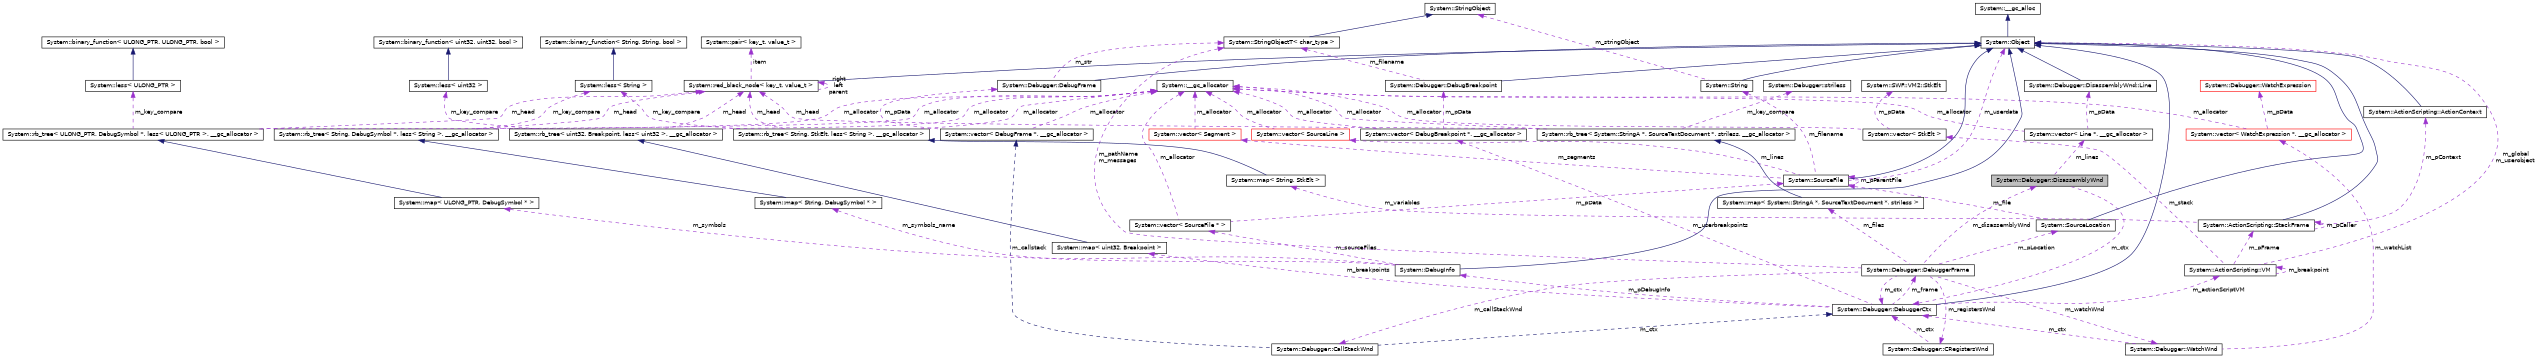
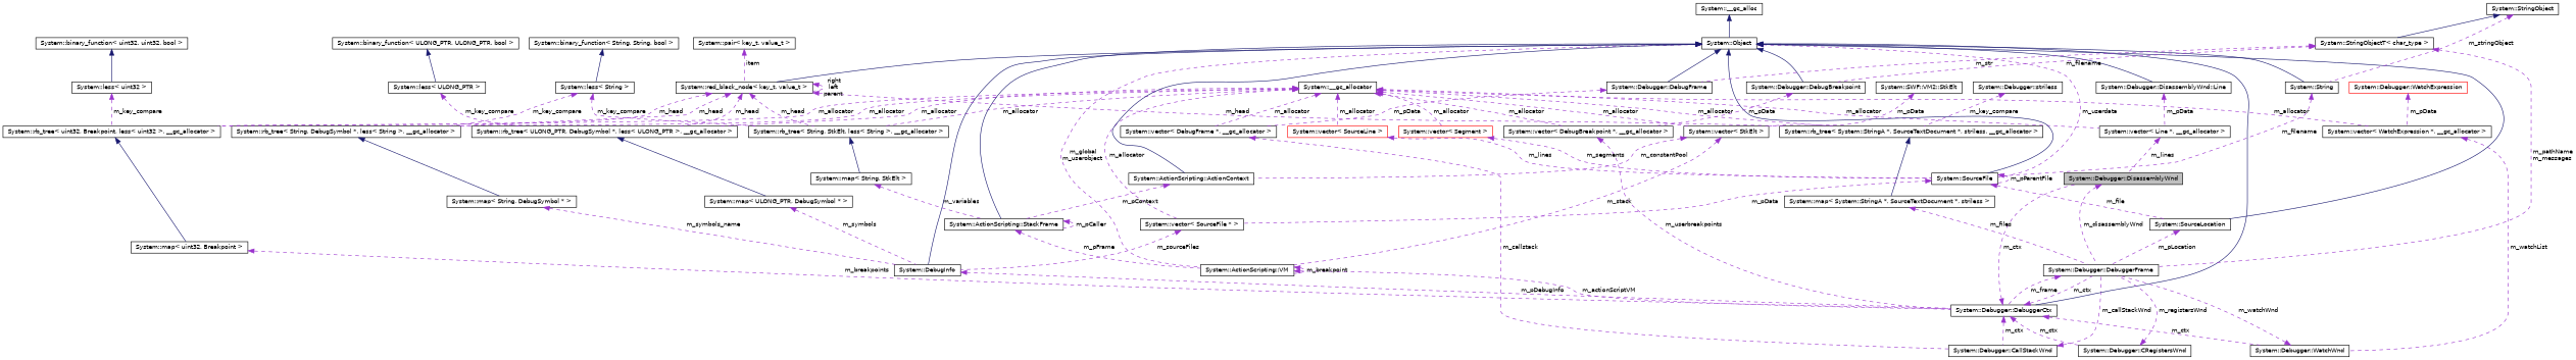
  digraph {
    rankdir=TB
    node [color=black fillcolor=white fontname=Helvetica fontsize=10 shape=record style=filled]
    edge [color=darkorchid3 dir=back fontname=Helvetica fontsize=10 labelfontname=Helvetica labelfontsize=10 style=dashed]
    n1 [fillcolor=grey75 fontcolor=black height=0.2 label="System::Debugger::DisassemblyWnd" width=0.4]
    n2 [height=0.2 label="System::Debugger::DebuggerFrame" width=0.4]
    n3 [height=0.2 label="System::Debugger::DebuggerCtx" width=0.4]
    n4 [height=0.2 label="System::vector\< Line *, __gc_allocator \>" width=0.4]
    n5 [height=0.2 label="System::__gc_allocator" width=0.4]
    n6 [height=0.2 label="System::vector\< DebugBreakpoint *, __gc_allocator \>" width=0.4]
    n7 [height=0.2 label="System::rb_tree\< String, DebugSymbol *, less\< String \>, __gc_allocator \>" width=0.4]
    n8 [height=0.2 label="System::rb_tree\< ULONG_PTR, DebugSymbol *, less\< ULONG_PTR \>, __gc_allocator \>" width=0.4]
    n9 [height=0.2 label="System::vector\< SourceFile * \>" width=0.4]
    n10 [color=red height=0.2 label="System::vector\< Segment \>" width=0.4]
    n11 [color=red height=0.2 label="System::vector\< SourceLine \>" width=0.4]
    n12 [height=0.2 label="System::vector\< StkElt \>" width=0.4]
    n13 [height=0.2 label="System::rb_tree\< String, StkElt, less\< String \>, __gc_allocator \>" width=0.4]
    n14 [height=0.2 label="System::rb_tree\< System::StringA *, SourceTextDocument *, striless, __gc_allocator \>" width=0.4]
    n15 [height=0.2 label="System::vector\< DebugFrame *, __gc_allocator \>" width=0.4]
-   n16 [color=red height=0.2 label="System::vector\< WatchExpression *, __gc_allocator \>" width=0.4]
+   n16 [height=0.2 label="System::vector\< WatchExpression *, __gc_allocator \>" width=0.4]
    n17 [height=0.2 label="System::rb_tree\< uint32, Breakpoint, less\< uint32 \>, __gc_allocator \>" width=0.4]
    n18 [height=0.2 label="System::map\< String, DebugSymbol * \>" width=0.4]
    n19 [height=0.2 label="System::map\< ULONG_PTR, DebugSymbol * \>" width=0.4]
    n20 [height=0.2 label="System::DebugInfo" width=0.4]
    n21 [height=0.2 label="System::SourceFile" width=0.4]
    n22 [height=0.2 label="System::ActionScripting::VM" width=0.4]
    n23 [height=0.2 label="System::ActionScripting::ActionContext" width=0.4]
    n24 [height=0.2 label="System::map\< String, StkElt \>" width=0.4]
    n25 [height=0.2 label="System::map\< System::StringA *, SourceTextDocument *, striless \>" width=0.4]
    n26 [height=0.2 label="System::Debugger::CallStackWnd" width=0.4]
    n27 [height=0.2 label="System::Debugger::WatchWnd" width=0.4]
    n28 [height=0.2 label="System::map\< uint32, Breakpoint \>" width=0.4]
    n29 [height=0.2 label="System::Debugger::DisassemblyWnd::Line" width=0.4]
    n30 [height=0.2 label="System::Object" width=0.4]
    n31 [height=0.2 label="System::Debugger::DebugBreakpoint" width=0.4]
    n32 [height=0.2 label="System::red_black_node\< key_t, value_t \>" width=0.4]
    n33 [height=0.2 label="System::ActionScripting::StackFrame" width=0.4]
    n34 [height=0.2 label="System::SourceLocation" width=0.4]
    n35 [height=0.2 label="System::Debugger::DebugFrame" width=0.4]
    n36 [height=0.2 label="System::String" width=0.4]
    n37 [height=0.2 label="System::Debugger::CRegistersWnd" width=0.4]
    n38 [height=0.2 label="System::StringObject" width=0.4]
    n39 [height=0.2 label="System::StringObjectT\< char_type \>" width=0.4]
    n40 [height=0.2 label="System::__gc_alloc" width=0.4]
    n41 [height=0.2 label="System::less\< String \>" width=0.4]
    n42 [height=0.2 label="System::binary_function\< String, String, bool \>" width=0.4]
    n43 [height=0.2 label="System::pair\< key_t, value_t \>" width=0.4]
    n44 [height=0.2 label="System::less\< ULONG_PTR \>" width=0.4]
    n45 [height=0.2 label="System::binary_function\< ULONG_PTR, ULONG_PTR, bool \>" width=0.4]
    n46 [height=0.2 label="System::SWF::VM2::StkElt" width=0.4]
    n47 [height=0.2 label="System::Debugger::striless" width=0.4]
    n48 [color=red height=0.2 label="System::Debugger::WatchExpression" width=0.4]
    n49 [height=0.2 label="System::less\< uint32 \>" width=0.4]
    n50 [height=0.2 label="System::binary_function\< uint32, uint32, bool \>" width=0.4]
    n1 -> n2 [label=" m_disassemblyWnd"]
    n2 -> n3 [label=" m_frame"]
    n3 -> n1 [label=" m_ctx"]
    n3 -> n2 [label=" m_ctx"]
-   n3 -> n26 [color=midnightblue label=" m_ctx"]
+   n3 -> n26 [label=" m_ctx"]
    n3 -> n27 [label=" m_ctx"]
    n3 -> n37 [label=" m_ctx"]
    n4 -> n1 [label=" m_lines"]
    n5 -> n4 [label=" m_allocator"]
    n5 -> n6 [label=" m_allocator"]
    n5 -> n7 [label=" m_allocator"]
    n5 -> n8 [label=" m_allocator"]
    n5 -> n9 [label=" m_allocator"]
    n5 -> n10 [label=" m_allocator"]
    n5 -> n11 [label=" m_allocator"]
    n5 -> n12 [label=" m_allocator"]
    n5 -> n13 [label=" m_allocator"]
    n5 -> n14 [label=" m_allocator"]
    n5 -> n15 [label=" m_allocator"]
    n5 -> n16 [label=" m_allocator"]
    n5 -> n17 [label=" m_allocator"]
    n6 -> n3 [label=" m_userbreakpoints"]
    n7 -> n18 [color=midnightblue style=solid]
    n8 -> n19 [color=midnightblue style=solid]
    n9 -> n20 [label=" m_sourceFiles"]
    n10 -> n21 [label=" m_segments"]
    n11 -> n21 [label=" m_lines"]
    n12 -> n22 [label=" m_stack"]
+   n12 -> n23 [label=" m_constantPool"]
    n13 -> n24 [color=midnightblue style=solid]
    n14 -> n25 [color=midnightblue style=solid]
-   n15 -> n26 [color=midnightblue label=" m_callstack"]
+   n15 -> n26 [label=" m_callstack"]
    n16 -> n27 [label=" m_watchList"]
    n17 -> n28 [color=midnightblue style=solid]
    n18 -> n20 [label=" m_symbols_name"]
    n19 -> n20 [label=" m_symbols"]
    n20 -> n3 [label=" m_pDebugInfo"]
    n21 -> n9 [label=" m_pData"]
    n21 -> n21 [label=" m_pParentFile"]
    n21 -> n34 [label=" m_file"]
    n22 -> n3 [label=" m_actionScriptVM"]
    n22 -> n22 [label=" m_breakpoint"]
    n23 -> n33 [label=" m_pContext"]
    n24 -> n33 [label=" m_variables"]
    n25 -> n2 [label=" m_files"]
    n26 -> n2 [label=" m_callStackWnd"]
    n27 -> n2 [label=" m_watchWnd"]
    n28 -> n3 [label=" m_breakpoints"]
    n29 -> n4 [label=" m_pData"]
    n30 -> n3 [color=midnightblue style=solid]
    n30 -> n20 [color=midnightblue style=solid]
    n30 -> n21 [color=midnightblue style=solid]
    n30 -> n21 [label=" m_userdata"]
    n30 -> n22 [label=" m_global\nm_userobject"]
    n30 -> n23 [color=midnightblue style=solid]
    n30 -> n29 [color=midnightblue style=solid]
    n30 -> n31 [color=midnightblue style=solid]
    n30 -> n32 [color=midnightblue style=solid]
    n30 -> n33 [color=midnightblue style=solid]
    n30 -> n34 [color=midnightblue style=solid]
    n30 -> n35 [color=midnightblue style=solid]
    n30 -> n36 [color=midnightblue style=solid]
    n31 -> n6 [label=" m_pData"]
    n32 -> n7 [label=" m_head"]
    n32 -> n8 [label=" m_head"]
    n32 -> n13 [label=" m_head"]
    n32 -> n14 [label=" m_head"]
    n32 -> n17 [label=" m_head"]
    n32 -> n32 [label=" right\nleft\nparent"]
    n33 -> n22 [label=" m_pFrame"]
    n33 -> n33 [label=" m_pCaller"]
    n34 -> n2 [label=" m_pLocation"]
    n35 -> n15 [label=" m_pData"]
    n36 -> n21 [label=" m_filename"]
    n37 -> n2 [label=" m_registersWnd"]
    n38 -> n36 [label=" m_stringObject"]
    n38 -> n39 [color=midnightblue style=solid]
    n39 -> n2 [label=" m_pathName\nm_messages"]
    n39 -> n31 [label=" m_filename"]
    n39 -> n35 [label=" m_str"]
    n40 -> n30 [color=midnightblue style=solid]
    n41 -> n7 [label=" m_key_compare"]
    n41 -> n13 [label=" m_key_compare"]
    n42 -> n41 [color=midnightblue style=solid]
    n43 -> n32 [label=" item"]
    n44 -> n8 [label=" m_key_compare"]
    n45 -> n44 [color=midnightblue style=solid]
    n46 -> n12 [label=" m_pData"]
    n47 -> n14 [label=" m_key_compare"]
    n48 -> n16 [label=" m_pData"]
    n49 -> n17 [label=" m_key_compare"]
    n50 -> n49 [color=midnightblue style=solid]
  }
